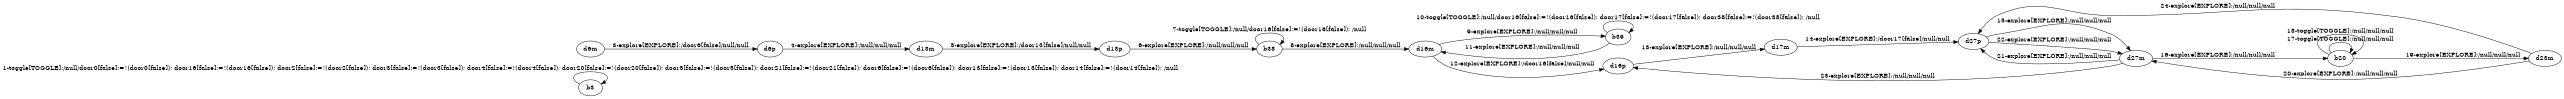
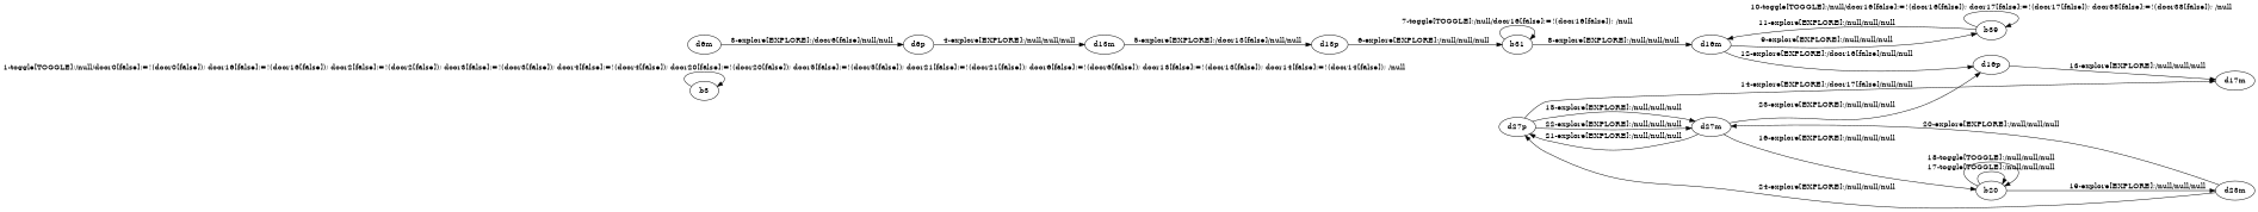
  digraph {
    rankdir=LR
    b3
    d6m
    d6p
    d13m
    d13p
-   b38
+   b38 [label=b31]
    d16m
    b39
    d16p
    d17m
    n11 [label=d27p]
    d27m
    b20
    d23m
    b3 -> b3 [label="1-toggle[TOGGLE];/null/door0[false]:=!(door0[false]); door16[false]:=!(door16[false]); door2[false]:=!(door2[false]); door3[false]:=!(door3[false]); door4[false]:=!(door4[false]); door20[false]:=!(door20[false]); door5[false]:=!(door5[false]); door21[false]:=!(door21[false]); door6[false]:=!(door6[false]); door13[false]:=!(door13[false]); door14[false]:=!(door14[false]); /null"]
    d6m -> d6p [label="3-explore[EXPLORE];/door6[false]/null/null"]
    d6p -> d13m [label="4-explore[EXPLORE];/null/null/null"]
    d13m -> d13p [label="5-explore[EXPLORE];/door13[false]/null/null"]
    d13p -> b38 [label="6-explore[EXPLORE];/null/null/null"]
    b38 -> b38 [label="7-toggle[TOGGLE];/null/door16[false]:=!(door16[false]); /null"]
    b38 -> d16m [label="8-explore[EXPLORE];/null/null/null"]
    d16m -> b39 [label="9-explore[EXPLORE];/null/null/null"]
    d16m -> d16p [label="12-explore[EXPLORE];/door16[false]/null/null"]
    b39 -> d16m [label="11-explore[EXPLORE];/null/null/null"]
    b39 -> b39 [label="10-toggle[TOGGLE];/null/door16[false]:=!(door16[false]); door17[false]:=!(door17[false]); door38[false]:=!(door38[false]); /null"]
    d16p -> d17m [label="13-explore[EXPLORE];/null/null/null"]
-   d17m -> n11 [label="14-explore[EXPLORE];/door17[false]/null/null"]
+   n11 -> d17m [label="14-explore[EXPLORE];/door17[false]/null/null"]
    n11 -> d27m [label="15-explore[EXPLORE];/null/null/null"]
    n11 -> d27m [label="22-explore[EXPLORE];/null/null/null"]
    d27m -> d16p [label="23-explore[EXPLORE];/null/null/null"]
    d27m -> n11 [label="21-explore[EXPLORE];/null/null/null"]
    d27m -> b20 [label="16-explore[EXPLORE];/null/null/null"]
    b20 -> b20 [label="17-toggle[TOGGLE];/null/null/null"]
    b20 -> b20 [label="18-toggle[TOGGLE];/null/null/null"]
    b20 -> d23m [label="19-explore[EXPLORE];/null/null/null"]
    d23m -> n11 [label="24-explore[EXPLORE];/null/null/null"]
    d23m -> d27m [label="20-explore[EXPLORE];/null/null/null"]
  }
